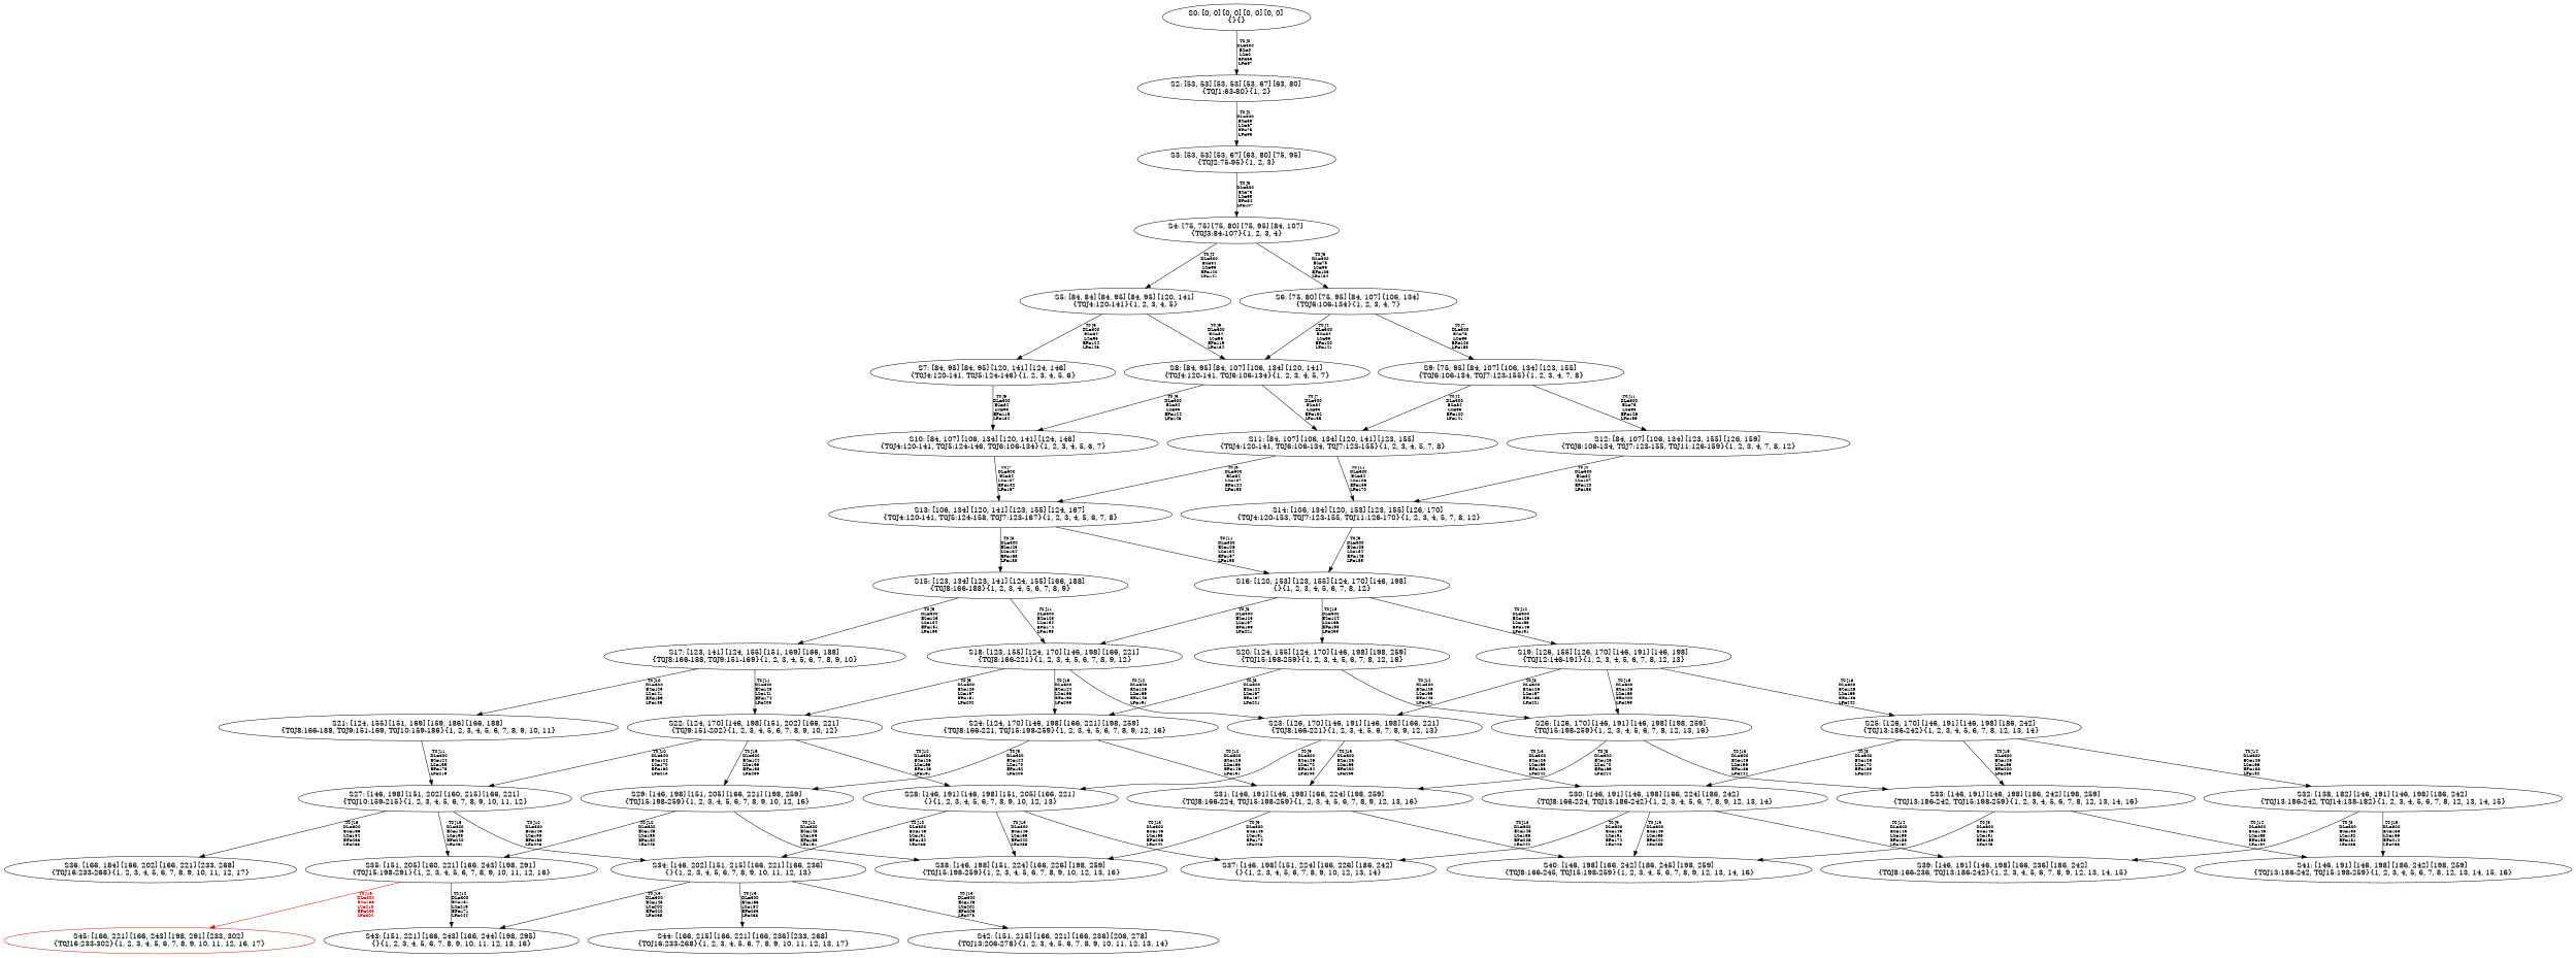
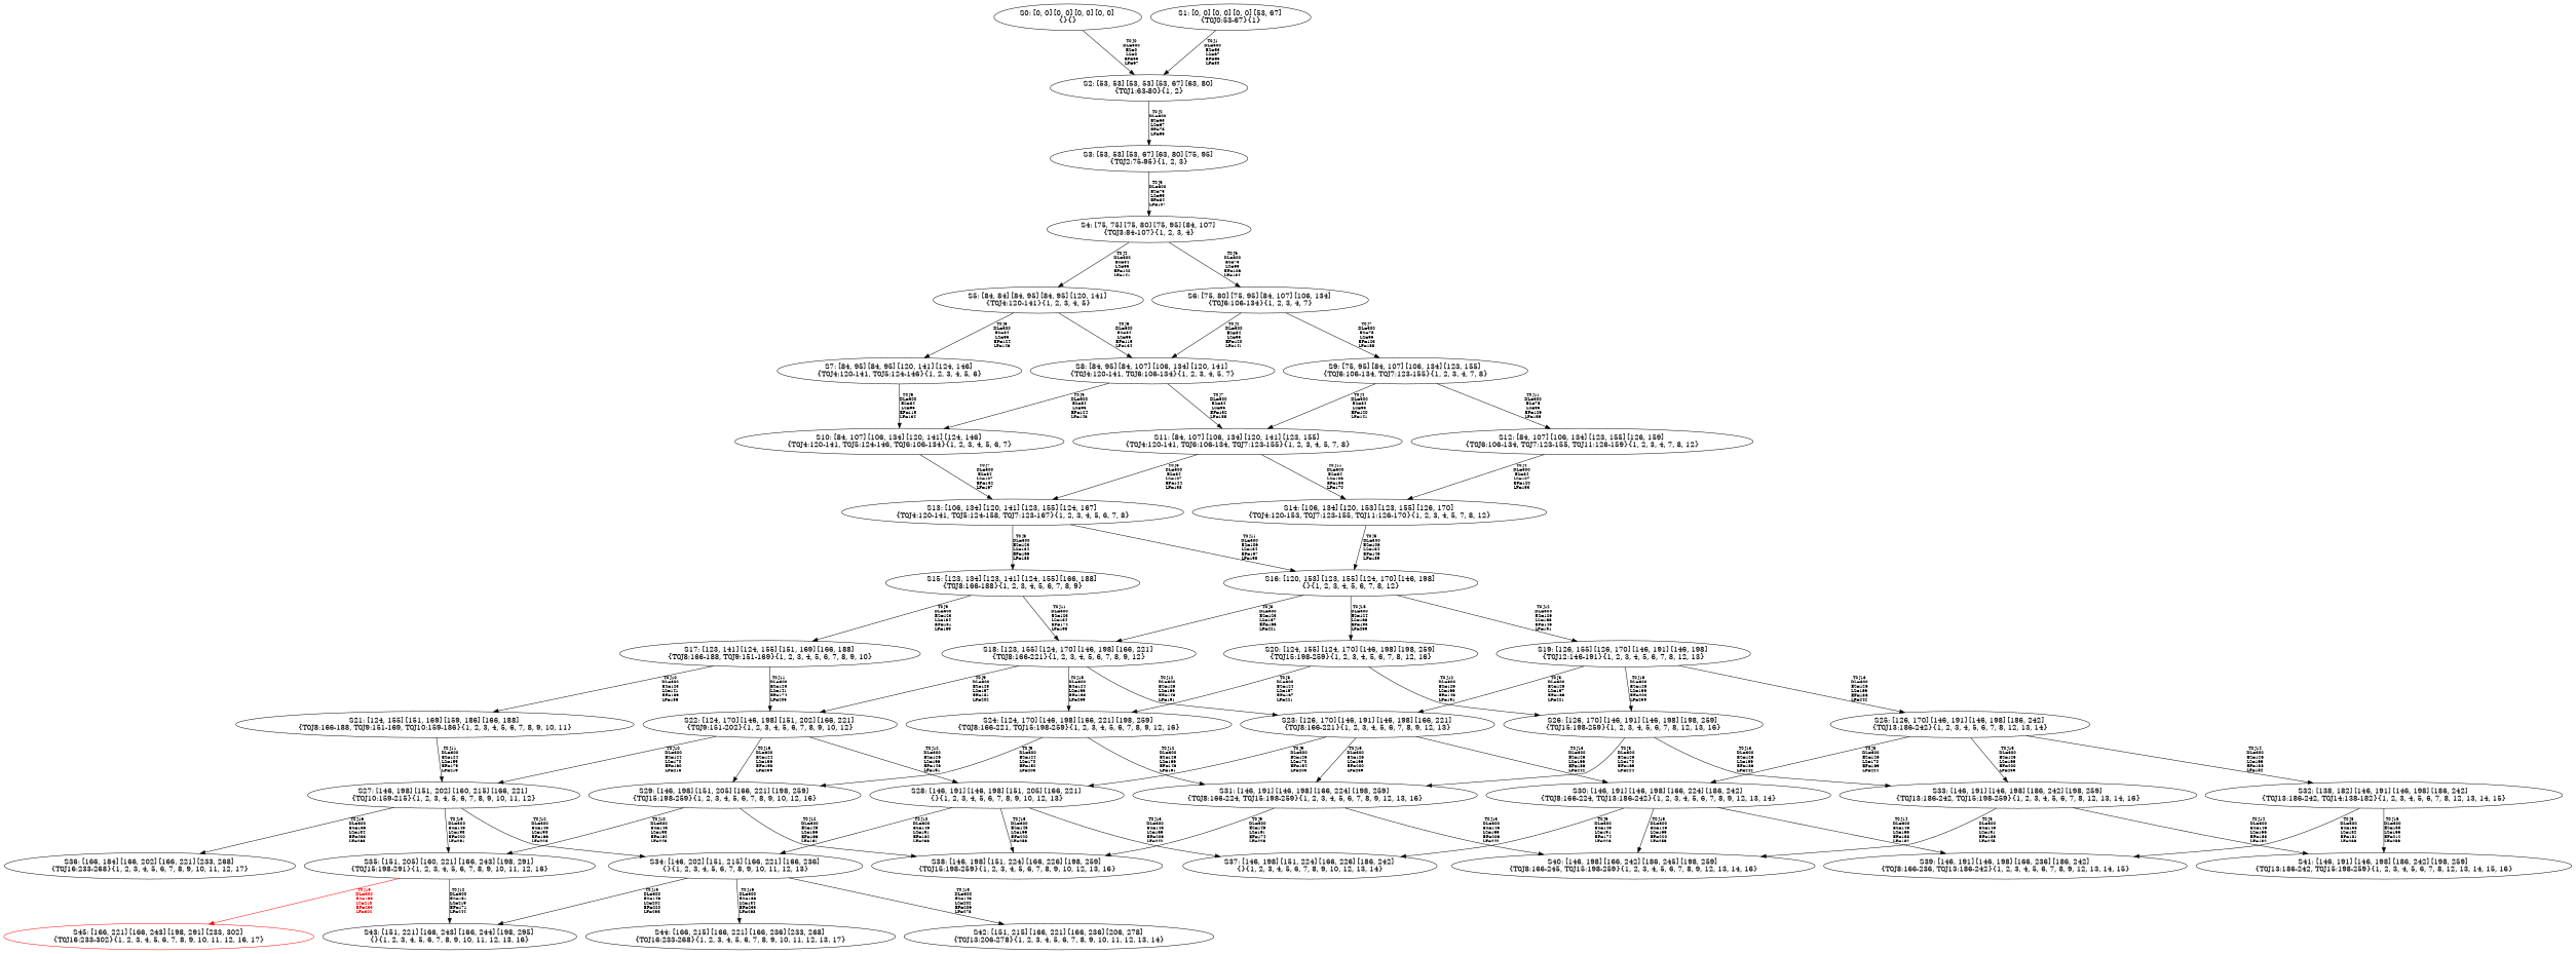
  digraph {
    edge [fontsize=8]
    n1 [label="S0: [0, 0] [0, 0] [0, 0] [0, 0] \n{}{}"]
    n2 [label="S2: [53, 53] [53, 53] [53, 67] [63, 80] \n{T0J1:63-80}{1, 2}"]
+   n3 [label="S1: [0, 0] [0, 0] [0, 0] [53, 67] \n{T0J0:53-67}{1}"]
    n4 [label="S3: [53, 53] [53, 67] [63, 80] [75, 95] \n{T0J2:75-95}{1, 2, 3}"]
    n5 [label="S4: [75, 75] [75, 80] [75, 95] [84, 107] \n{T0J3:84-107}{1, 2, 3, 4}"]
    n6 [label="S5: [84, 84] [84, 95] [84, 95] [120, 141] \n{T0J4:120-141}{1, 2, 3, 4, 5}"]
    n7 [label="S6: [75, 80] [75, 95] [84, 107] [106, 134] \n{T0J6:106-134}{1, 2, 3, 4, 7}"]
    n8 [label="S7: [84, 95] [84, 95] [120, 141] [124, 146] \n{T0J4:120-141, T0J5:124-146}{1, 2, 3, 4, 5, 6}"]
    n9 [label="S8: [84, 95] [84, 107] [106, 134] [120, 141] \n{T0J4:120-141, T0J6:106-134}{1, 2, 3, 4, 5, 7}"]
    n10 [label="S9: [75, 95] [84, 107] [106, 134] [123, 155] \n{T0J6:106-134, T0J7:123-155}{1, 2, 3, 4, 7, 8}"]
    n11 [label="S10: [84, 107] [106, 134] [120, 141] [124, 146] \n{T0J4:120-141, T0J5:124-146, T0J6:106-134}{1, 2, 3, 4, 5, 6, 7}"]
    n12 [label="S11: [84, 107] [106, 134] [120, 141] [123, 155] \n{T0J4:120-141, T0J6:106-134, T0J7:123-155}{1, 2, 3, 4, 5, 7, 8}"]
    n13 [label="S12: [84, 107] [106, 134] [123, 155] [126, 159] \n{T0J6:106-134, T0J7:123-155, T0J11:126-159}{1, 2, 3, 4, 7, 8, 12}"]
    n14 [label="S13: [106, 134] [120, 141] [123, 155] [124, 167] \n{T0J4:120-141, T0J5:124-158, T0J7:123-167}{1, 2, 3, 4, 5, 6, 7, 8}"]
    n15 [label="S14: [106, 134] [120, 153] [123, 155] [126, 170] \n{T0J4:120-153, T0J7:123-155, T0J11:126-170}{1, 2, 3, 4, 5, 7, 8, 12}"]
    n16 [label="S15: [123, 134] [123, 141] [124, 155] [166, 188] \n{T0J8:166-188}{1, 2, 3, 4, 5, 6, 7, 8, 9}"]
    n17 [label="S16: [120, 153] [123, 155] [124, 170] [146, 198] \n{}{1, 2, 3, 4, 5, 6, 7, 8, 12}"]
    n18 [label="S17: [123, 141] [124, 155] [151, 169] [166, 188] \n{T0J8:166-188, T0J9:151-169}{1, 2, 3, 4, 5, 6, 7, 8, 9, 10}"]
    n19 [label="S18: [123, 155] [124, 170] [146, 198] [166, 221] \n{T0J8:166-221}{1, 2, 3, 4, 5, 6, 7, 8, 9, 12}"]
    n20 [label="S19: [126, 155] [126, 170] [146, 191] [146, 198] \n{T0J12:146-191}{1, 2, 3, 4, 5, 6, 7, 8, 12, 13}"]
    n21 [label="S20: [124, 155] [124, 170] [146, 198] [198, 259] \n{T0J15:198-259}{1, 2, 3, 4, 5, 6, 7, 8, 12, 16}"]
    n22 [label="S21: [124, 155] [151, 169] [159, 186] [166, 188] \n{T0J8:166-188, T0J9:151-169, T0J10:159-186}{1, 2, 3, 4, 5, 6, 7, 8, 9, 10, 11}"]
    n23 [label="S22: [124, 170] [146, 198] [151, 202] [166, 221] \n{T0J9:151-202}{1, 2, 3, 4, 5, 6, 7, 8, 9, 10, 12}"]
    n24 [label="S23: [126, 170] [146, 191] [146, 198] [166, 221] \n{T0J8:166-221}{1, 2, 3, 4, 5, 6, 7, 8, 9, 12, 13}"]
    n25 [label="S24: [124, 170] [146, 198] [166, 221] [198, 259] \n{T0J8:166-221, T0J15:198-259}{1, 2, 3, 4, 5, 6, 7, 8, 9, 12, 16}"]
    n26 [label="S25: [126, 170] [146, 191] [146, 198] [186, 242] \n{T0J13:186-242}{1, 2, 3, 4, 5, 6, 7, 8, 12, 13, 14}"]
    n27 [label="S26: [126, 170] [146, 191] [146, 198] [198, 259] \n{T0J15:198-259}{1, 2, 3, 4, 5, 6, 7, 8, 12, 13, 16}"]
    n28 [label="S27: [146, 198] [151, 202] [160, 215] [166, 221] \n{T0J10:159-215}{1, 2, 3, 4, 5, 6, 7, 8, 9, 10, 11, 12}"]
    n29 [label="S28: [146, 191] [146, 198] [151, 205] [166, 221] \n{}{1, 2, 3, 4, 5, 6, 7, 8, 9, 10, 12, 13}"]
    n30 [label="S29: [146, 198] [151, 205] [166, 221] [198, 259] \n{T0J15:198-259}{1, 2, 3, 4, 5, 6, 7, 8, 9, 10, 12, 16}"]
    n31 [label="S30: [146, 191] [146, 198] [166, 224] [186, 242] \n{T0J8:166-224, T0J13:186-242}{1, 2, 3, 4, 5, 6, 7, 8, 9, 12, 13, 14}"]
    n32 [label="S31: [146, 191] [146, 198] [166, 224] [198, 259] \n{T0J8:166-224, T0J15:198-259}{1, 2, 3, 4, 5, 6, 7, 8, 9, 12, 13, 16}"]
    n33 [label="S32: [138, 182] [146, 191] [146, 198] [186, 242] \n{T0J13:186-242, T0J14:138-182}{1, 2, 3, 4, 5, 6, 7, 8, 12, 13, 14, 15}"]
    n34 [label="S33: [146, 191] [146, 198] [186, 242] [198, 259] \n{T0J13:186-242, T0J15:198-259}{1, 2, 3, 4, 5, 6, 7, 8, 12, 13, 14, 16}"]
    n35 [label="S34: [146, 202] [151, 215] [166, 221] [166, 236] \n{}{1, 2, 3, 4, 5, 6, 7, 8, 9, 10, 11, 12, 13}"]
    n36 [label="S35: [151, 205] [160, 221] [166, 243] [198, 291] \n{T0J15:198-291}{1, 2, 3, 4, 5, 6, 7, 8, 9, 10, 11, 12, 16}"]
    n37 [label="S36: [166, 184] [166, 202] [166, 221] [233, 268] \n{T0J16:233-268}{1, 2, 3, 4, 5, 6, 7, 8, 9, 10, 11, 12, 17}"]
    n38 [label="S37: [146, 198] [151, 224] [166, 226] [186, 242] \n{}{1, 2, 3, 4, 5, 6, 7, 8, 9, 10, 12, 13, 14}"]
    n39 [label="S38: [146, 198] [151, 224] [166, 226] [198, 259] \n{T0J15:198-259}{1, 2, 3, 4, 5, 6, 7, 8, 9, 10, 12, 13, 16}"]
    n40 [label="S39: [146, 191] [146, 198] [166, 236] [186, 242] \n{T0J8:166-236, T0J13:186-242}{1, 2, 3, 4, 5, 6, 7, 8, 9, 12, 13, 14, 15}"]
    n41 [label="S40: [146, 198] [166, 242] [186, 245] [198, 259] \n{T0J8:166-245, T0J15:198-259}{1, 2, 3, 4, 5, 6, 7, 8, 9, 12, 13, 14, 16}"]
    n42 [label="S41: [146, 191] [146, 198] [186, 242] [198, 259] \n{T0J13:186-242, T0J15:198-259}{1, 2, 3, 4, 5, 6, 7, 8, 12, 13, 14, 15, 16}"]
    n43 [label="S42: [151, 215] [166, 221] [166, 236] [206, 278] \n{T0J13:206-278}{1, 2, 3, 4, 5, 6, 7, 8, 9, 10, 11, 12, 13, 14}"]
    n44 [label="S43: [151, 221] [166, 243] [166, 244] [198, 295] \n{}{1, 2, 3, 4, 5, 6, 7, 8, 9, 10, 11, 12, 13, 16}"]
    n45 [label="S44: [166, 215] [166, 221] [166, 236] [233, 268] \n{T0J16:233-268}{1, 2, 3, 4, 5, 6, 7, 8, 9, 10, 11, 12, 13, 17}"]
    n46 [color=Red label="S45: [166, 221] [166, 243] [198, 291] [233, 302] \n{T0J16:233-302}{1, 2, 3, 4, 5, 6, 7, 8, 9, 10, 11, 12, 16, 17}"]
    n1 -> n2 [label="T0 J0\nDL=300\nES=0\nLS=0\nEF=53\nLF=67"]
    n2 -> n4 [label="T0 J2\nDL=300\nES=53\nLS=67\nEF=75\nLF=95"]
+   n3 -> n2 [label="T0 J1\nDL=300\nES=53\nLS=67\nEF=63\nLF=80"]
    n4 -> n5 [label="T0 J3\nDL=300\nES=75\nLS=95\nEF=84\nLF=107"]
    n5 -> n6 [label="T0 J4\nDL=300\nES=84\nLS=95\nEF=120\nLF=141"]
    n5 -> n7 [label="T0 J6\nDL=300\nES=75\nLS=95\nEF=106\nLF=134"]
    n6 -> n8 [label="T0 J5\nDL=300\nES=84\nLS=95\nEF=124\nLF=146"]
    n6 -> n9 [label="T0 J6\nDL=300\nES=84\nLS=95\nEF=115\nLF=134"]
    n7 -> n9 [label="T0 J4\nDL=300\nES=84\nLS=95\nEF=120\nLF=141"]
    n7 -> n10 [label="T0 J7\nDL=300\nES=75\nLS=95\nEF=123\nLF=155"]
    n8 -> n11 [label="T0 J6\nDL=300\nES=84\nLS=95\nEF=115\nLF=134"]
    n9 -> n11 [label="T0 J5\nDL=300\nES=84\nLS=95\nEF=124\nLF=146"]
    n9 -> n12 [label="T0 J7\nDL=300\nES=84\nLS=95\nEF=132\nLF=155"]
    n10 -> n12 [label="T0 J4\nDL=300\nES=84\nLS=95\nEF=120\nLF=141"]
    n10 -> n13 [label="T0 J11\nDL=300\nES=75\nLS=95\nEF=126\nLF=159"]
    n11 -> n14 [label="T0 J7\nDL=300\nES=84\nLS=107\nEF=132\nLF=167"]
    n12 -> n14 [label="T0 J5\nDL=300\nES=84\nLS=107\nEF=124\nLF=158"]
    n12 -> n15 [label="T0 J11\nDL=300\nES=84\nLS=106\nEF=135\nLF=170"]
    n13 -> n15 [label="T0 J4\nDL=300\nES=84\nLS=107\nEF=120\nLF=153"]
    n14 -> n16 [label="T0 J8\nDL=300\nES=123\nLS=134\nEF=166\nLF=188"]
    n14 -> n17 [label="T0 J11\nDL=300\nES=106\nLS=134\nEF=157\nLF=198"]
    n15 -> n17 [label="T0 J5\nDL=300\nES=106\nLS=134\nEF=146\nLF=185"]
    n16 -> n18 [label="T0 J9\nDL=300\nES=123\nLS=134\nEF=151\nLF=169"]
    n16 -> n19 [label="T0 J11\nDL=300\nES=123\nLS=134\nEF=174\nLF=198"]
    n17 -> n19 [label="T0 J8\nDL=300\nES=123\nLS=167\nEF=166\nLF=221"]
    n17 -> n20 [label="T0 J12\nDL=300\nES=126\nLS=166\nEF=146\nLF=191"]
    n17 -> n21 [label="T0 J15\nDL=300\nES=124\nLS=166\nEF=198\nLF=259"]
    n18 -> n22 [label="T0 J10\nDL=300\nES=123\nLS=141\nEF=159\nLF=186"]
    n18 -> n23 [label="T0 J11\nDL=300\nES=123\nLS=141\nEF=174\nLF=205"]
    n19 -> n23 [label="T0 J9\nDL=300\nES=123\nLS=167\nEF=151\nLF=202"]
    n19 -> n24 [label="T0 J12\nDL=300\nES=126\nLS=166\nEF=146\nLF=191"]
    n19 -> n25 [label="T0 J15\nDL=300\nES=124\nLS=166\nEF=198\nLF=259"]
    n20 -> n24 [label="T0 J8\nDL=300\nES=126\nLS=167\nEF=169\nLF=221"]
    n20 -> n26 [label="T0 J13\nDL=300\nES=126\nLS=166\nEF=186\nLF=242"]
    n20 -> n27 [label="T0 J15\nDL=300\nES=126\nLS=166\nEF=200\nLF=259"]
    n21 -> n25 [label="T0 J8\nDL=300\nES=124\nLS=167\nEF=167\nLF=221"]
    n21 -> n27 [label="T0 J12\nDL=300\nES=126\nLS=166\nEF=146\nLF=191"]
    n22 -> n28 [label="T0 J11\nDL=300\nES=124\nLS=155\nEF=175\nLF=219"]
    n23 -> n28 [label="T0 J10\nDL=300\nES=124\nLS=170\nEF=160\nLF=215"]
    n23 -> n29 [label="T0 J12\nDL=300\nES=126\nLS=166\nEF=146\nLF=191"]
    n23 -> n30 [label="T0 J15\nDL=300\nES=124\nLS=166\nEF=198\nLF=259"]
    n24 -> n29 [label="T0 J9\nDL=300\nES=126\nLS=170\nEF=154\nLF=205"]
    n24 -> n31 [label="T0 J13\nDL=300\nES=126\nLS=166\nEF=186\nLF=242"]
    n24 -> n32 [label="T0 J15\nDL=300\nES=126\nLS=166\nEF=200\nLF=259"]
    n25 -> n30 [label="T0 J9\nDL=300\nES=124\nLS=170\nEF=152\nLF=205"]
    n25 -> n32 [label="T0 J12\nDL=300\nES=126\nLS=166\nEF=146\nLF=191"]
    n26 -> n31 [label="T0 J8\nDL=300\nES=126\nLS=170\nEF=169\nLF=224"]
    n26 -> n33 [label="T0 J14\nDL=300\nES=126\nLS=166\nEF=138\nLF=182"]
    n26 -> n34 [label="T0 J15\nDL=300\nES=126\nLS=166\nEF=200\nLF=259"]
    n27 -> n32 [label="T0 J8\nDL=300\nES=126\nLS=170\nEF=169\nLF=224"]
    n27 -> n34 [label="T0 J13\nDL=300\nES=126\nLS=166\nEF=186\nLF=242"]
    n28 -> n35 [label="T0 J12\nDL=300\nES=146\nLS=198\nEF=166\nLF=223"]
    n28 -> n36 [label="T0 J15\nDL=300\nES=146\nLS=198\nEF=220\nLF=291"]
    n28 -> n37 [label="T0 J16\nDL=300\nES=166\nLS=184\nEF=233\nLF=268"]
    n29 -> n35 [label="T0 J10\nDL=300\nES=146\nLS=191\nEF=182\nLF=236"]
    n29 -> n38 [label="T0 J13\nDL=300\nES=146\nLS=166\nEF=206\nLF=242"]
    n29 -> n39 [label="T0 J15\nDL=300\nES=146\nLS=166\nEF=220\nLF=259"]
    n30 -> n36 [label="T0 J10\nDL=300\nES=146\nLS=198\nEF=182\nLF=243"]
    n30 -> n39 [label="T0 J12\nDL=300\nES=146\nLS=166\nEF=166\nLF=191"]
    n31 -> n38 [label="T0 J9\nDL=300\nES=146\nLS=191\nEF=174\nLF=226"]
    n31 -> n40 [label="T0 J14\nDL=300\nES=146\nLS=166\nEF=158\nLF=182"]
    n31 -> n41 [label="T0 J15\nDL=300\nES=146\nLS=166\nEF=220\nLF=259"]
    n32 -> n39 [label="T0 J9\nDL=300\nES=146\nLS=191\nEF=174\nLF=226"]
    n32 -> n41 [label="T0 J13\nDL=300\nES=146\nLS=166\nEF=206\nLF=242"]
    n33 -> n40 [label="T0 J8\nDL=300\nES=138\nLS=182\nEF=181\nLF=236"]
    n33 -> n42 [label="T0 J15\nDL=300\nES=138\nLS=166\nEF=212\nLF=259"]
    n34 -> n41 [label="T0 J8\nDL=300\nES=146\nLS=191\nEF=189\nLF=245"]
    n34 -> n42 [label="T0 J14\nDL=300\nES=146\nLS=166\nEF=158\nLF=182"]
    n35 -> n43 [label="T0 J13\nDL=300\nES=146\nLS=202\nEF=206\nLF=278"]
    n35 -> n44 [label="T0 J15\nDL=300\nES=146\nLS=202\nEF=220\nLF=295"]
    n35 -> n45 [label="T0 J16\nDL=300\nES=166\nLS=184\nEF=233\nLF=268"]
    n36 -> n44 [label="T0 J12\nDL=300\nES=151\nLS=219\nEF=171\nLF=244"]
    n36 -> n46 [color=Red fontcolor=Red label="T0 J16\nDL=300\nES=166\nLS=218\nEF=233\nLF=302"]
  }
